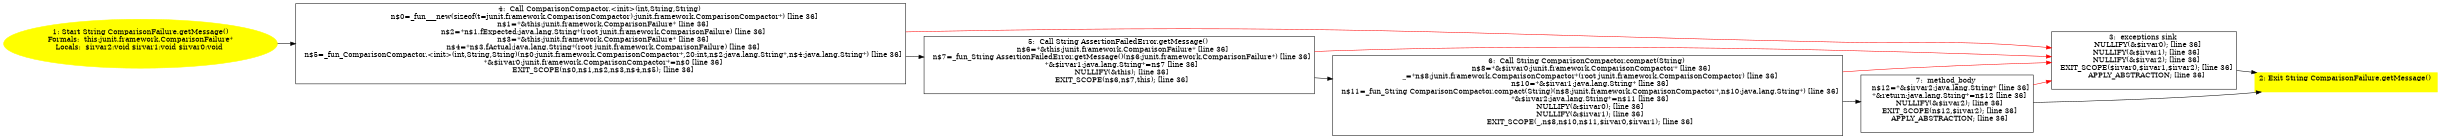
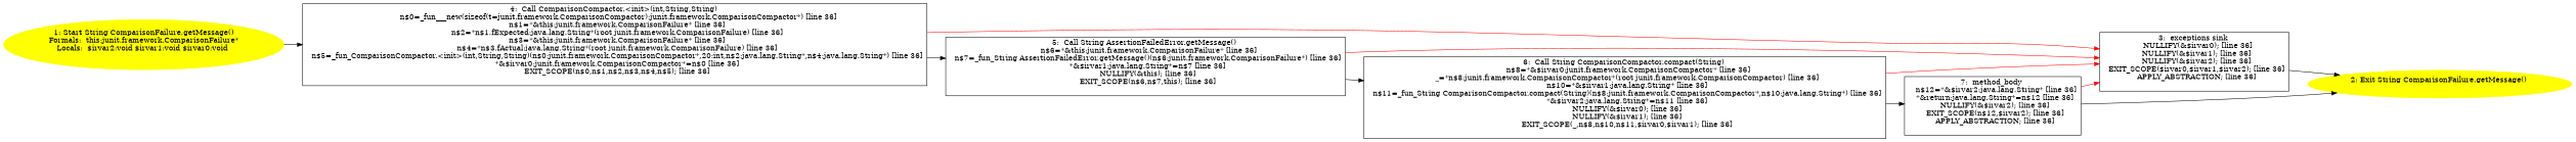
  digraph {
    rankdir=LR
    node [shape=box]
    n1 [color=yellow label="1: Start String ComparisonFailure.getMessage()\nFormals:  this:junit.framework.ComparisonFailure*\nLocals:  $irvar2:void $irvar1:void $irvar0:void \n  " style=filled shape=""]
    n2 [label="4:  Call ComparisonCompactor.<init>(int,String,String) \n   n$0=_fun___new(sizeof(t=junit.framework.ComparisonCompactor):junit.framework.ComparisonCompactor*) [line 36]\n  n$1=*&this:junit.framework.ComparisonFailure* [line 36]\n  n$2=*n$1.fExpected:java.lang.String*(root junit.framework.ComparisonFailure) [line 36]\n  n$3=*&this:junit.framework.ComparisonFailure* [line 36]\n  n$4=*n$3.fActual:java.lang.String*(root junit.framework.ComparisonFailure) [line 36]\n  n$5=_fun_ComparisonCompactor.<init>(int,String,String)(n$0:junit.framework.ComparisonCompactor*,20:int,n$2:java.lang.String*,n$4:java.lang.String*) [line 36]\n  *&$irvar0:junit.framework.ComparisonCompactor*=n$0 [line 36]\n  EXIT_SCOPE(n$0,n$1,n$2,n$3,n$4,n$5); [line 36]\n "]
    n3 [label="3:  exceptions sink \n   NULLIFY(&$irvar0); [line 36]\n  NULLIFY(&$irvar1); [line 36]\n  NULLIFY(&$irvar2); [line 36]\n  EXIT_SCOPE($irvar0,$irvar1,$irvar2); [line 36]\n  APPLY_ABSTRACTION; [line 36]\n "]
    n4 [label="5:  Call String AssertionFailedError.getMessage() \n   n$6=*&this:junit.framework.ComparisonFailure* [line 36]\n  n$7=_fun_String AssertionFailedError.getMessage()(n$6:junit.framework.ComparisonFailure*) [line 36]\n  *&$irvar1:java.lang.String*=n$7 [line 36]\n  NULLIFY(&this); [line 36]\n  EXIT_SCOPE(n$6,n$7,this); [line 36]\n "]
-   n5 [color=yellow label="2: Exit String ComparisonFailure.getMessage() \n  " style=filled]
+   n5 [color=yellow label="2: Exit String ComparisonFailure.getMessage() \n  " style=filled shape=""]
    n6 [label="6:  Call String ComparisonCompactor.compact(String) \n   n$8=*&$irvar0:junit.framework.ComparisonCompactor* [line 36]\n  _=*n$8:junit.framework.ComparisonCompactor*(root junit.framework.ComparisonCompactor) [line 36]\n  n$10=*&$irvar1:java.lang.String* [line 36]\n  n$11=_fun_String ComparisonCompactor.compact(String)(n$8:junit.framework.ComparisonCompactor*,n$10:java.lang.String*) [line 36]\n  *&$irvar2:java.lang.String*=n$11 [line 36]\n  NULLIFY(&$irvar0); [line 36]\n  NULLIFY(&$irvar1); [line 36]\n  EXIT_SCOPE(_,n$8,n$10,n$11,$irvar0,$irvar1); [line 36]\n "]
    n7 [label="7:  method_body \n   n$12=*&$irvar2:java.lang.String* [line 36]\n  *&return:java.lang.String*=n$12 [line 36]\n  NULLIFY(&$irvar2); [line 36]\n  EXIT_SCOPE(n$12,$irvar2); [line 36]\n  APPLY_ABSTRACTION; [line 36]\n "]
    n1 -> n2
    n2 -> n3 [color=red]
    n2 -> n4
    n3 -> n5
    n4 -> n3 [color=red]
    n4 -> n6
    n6 -> n3 [color=red]
    n6 -> n7
    n7 -> n3 [color=red]
    n7 -> n5
  }
